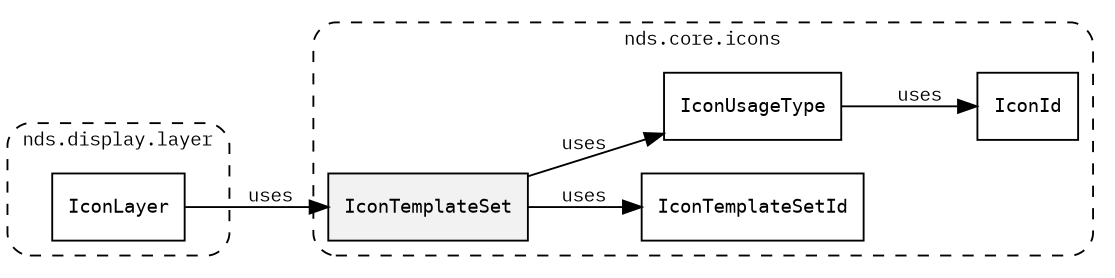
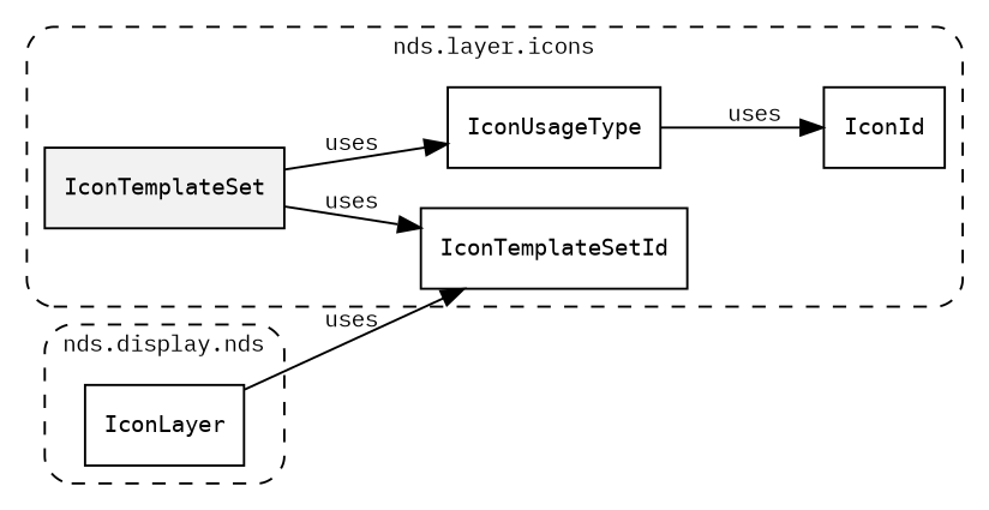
  digraph {
    fontname="IBM Plex Mono"
    fontsize=10
    rankdir=LR
    node [fontname="IBM Plex Mono" fontsize=10 shape=box]
    edge [fontname="IBM Plex Mono" fontsize=10]
    n1 [fillcolor="#0000000D" label=<<font face="monospace"><table align="center" border="0" cellspacing="0" cellpadding="0"><tr><td href="../../../content/packages/nds.core.icons.html#Structure-IconTemplateSet" title="Structure defined in nds.core.icons">IconTemplateSet</td></tr></table></font>> style=filled]
    n2 [label=<<font face="monospace"><table align="center" border="0" cellspacing="0" cellpadding="0"><tr><td href="../../../content/packages/nds.core.icons.html#Subtype-IconTemplateSetId" title="Subtype defined in nds.core.icons">IconTemplateSetId</td></tr></table></font>>]
    n3 [label=<<font face="monospace"><table align="center" border="0" cellspacing="0" cellpadding="0"><tr><td href="../../../content/packages/nds.core.icons.html#Bitmask-IconUsageType" title="Bitmask defined in nds.core.icons">IconUsageType</td></tr></table></font>>]
    n4 [label=<<font face="monospace"><table align="center" border="0" cellspacing="0" cellpadding="0"><tr><td href="../../../content/packages/nds.core.icons.html#Subtype-IconId" title="Subtype defined in nds.core.icons">IconId</td></tr></table></font>>]
    n5 [label=<<font face="monospace"><table align="center" border="0" cellspacing="0" cellpadding="0"><tr><td href="../../../content/packages/nds.display.layer.html#Structure-IconLayer" title="Structure defined in nds.display.layer">IconLayer</td></tr></table></font>>]
    subgraph cluster_1 {
-     label="nds.core.icons"
+     label="nds.layer.icons"
      style="dashed, rounded"
      n1
      n2
      n3
      n4
    }
    subgraph cluster_2 {
-     label="nds.display.layer"
+     label="nds.display.nds"
      style="dashed, rounded"
      n5
    }
    n1 -> n2 [label=uses]
    n1 -> n3 [label=uses]
    n3 -> n4 [label=uses]
-   n5 -> n1 [label=uses]
+   n5 -> n2 [label=uses]
  }
